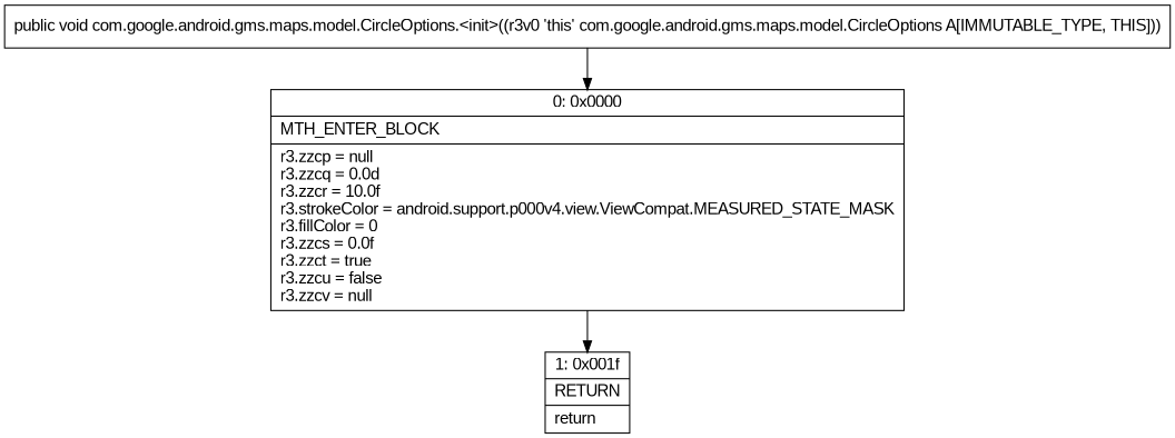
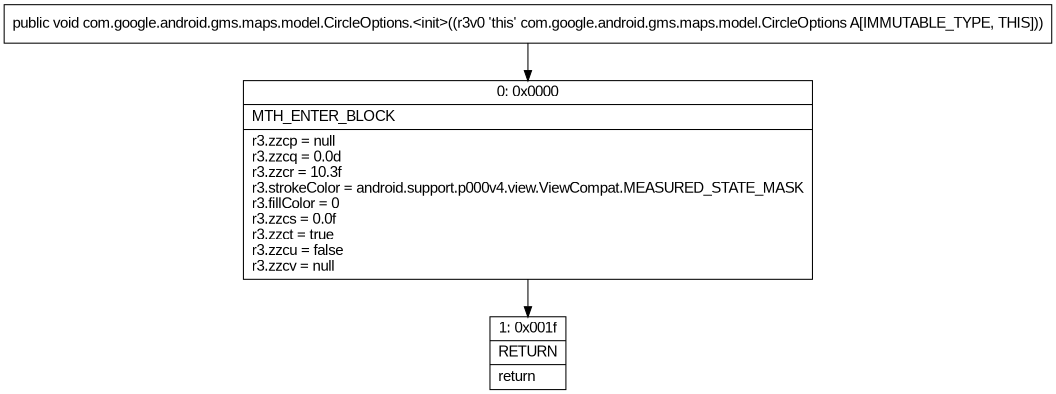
  digraph {
    fontname="Liberation Sans"
    node [shape=record fontname="Liberation Sans"]
    edge [fontname="Liberation Sans"]
-   n1 [label="{0\:\ 0x0000|MTH_ENTER_BLOCK\l|r3.zzcp = null\lr3.zzcq = 0.0d\lr3.zzcr = 10.0f\lr3.strokeColor = android.support.p000v4.view.ViewCompat.MEASURED_STATE_MASK\lr3.fillColor = 0\lr3.zzcs = 0.0f\lr3.zzct = true\lr3.zzcu = false\lr3.zzcv = null\l}"]
+   n1 [label="{0\:\ 0x0000|MTH_ENTER_BLOCK\l|r3.zzcp = null\lr3.zzcq = 0.0d\lr3.zzcr = 10.3f\lr3.strokeColor = android.support.p000v4.view.ViewCompat.MEASURED_STATE_MASK\lr3.fillColor = 0\lr3.zzcs = 0.0f\lr3.zzct = true\lr3.zzcu = false\lr3.zzcv = null\l}"]
    n2 [label="{1\:\ 0x001f|RETURN\l|return\l}"]
    n3 [label="{public void com.google.android.gms.maps.model.CircleOptions.\<init\>((r3v0 'this' com.google.android.gms.maps.model.CircleOptions A[IMMUTABLE_TYPE, THIS])) }"]
    n1 -> n2
    n3 -> n1
  }
